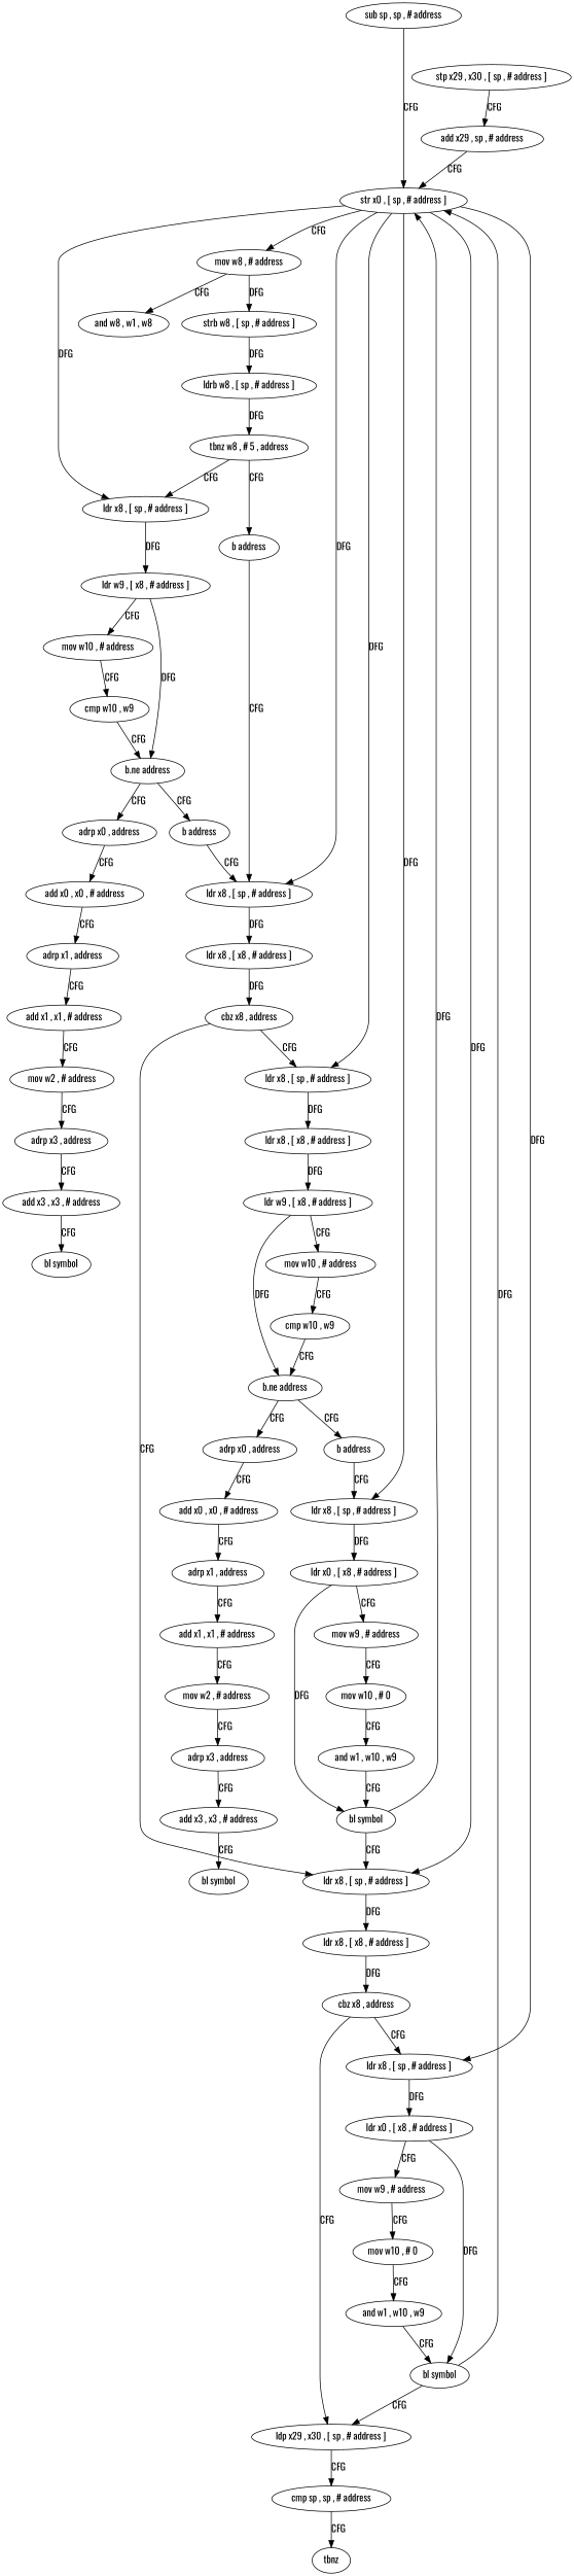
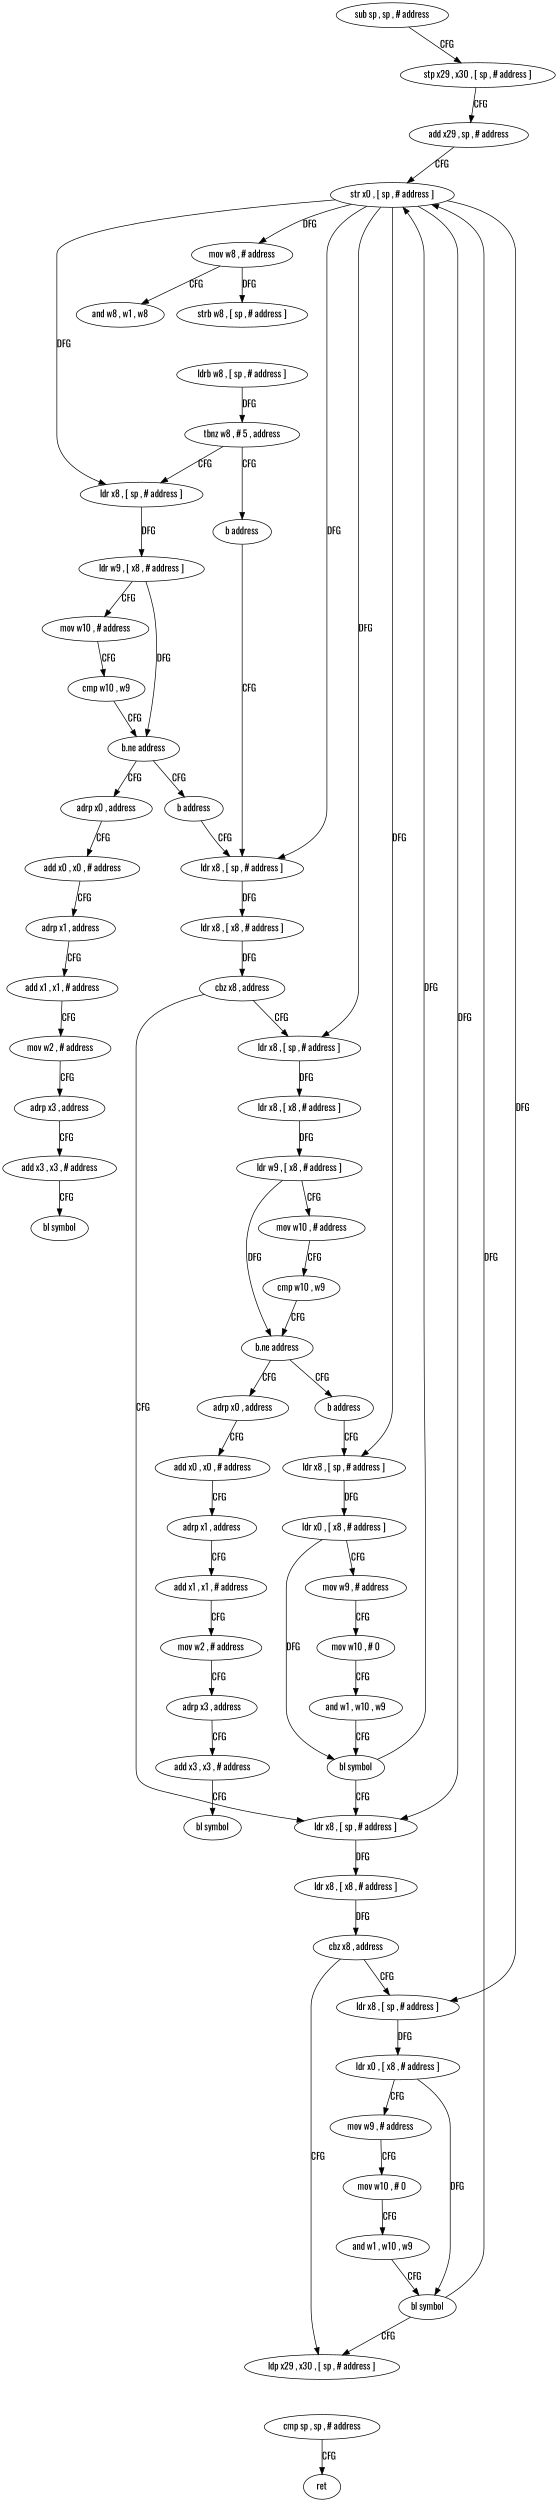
  digraph {
    fontname=Oswald
    node [fontname=Oswald]
    edge [fontname=Oswald]
    n1 [label="sub sp , sp , # address"]
    n2 [label="stp x29 , x30 , [ sp , # address ]"]
    n3 [label="add x29 , sp , # address"]
    n4 [label="str x0 , [ sp , # address ]"]
    n5 [label="mov w8 , # address"]
    n6 [label="ldr x8 , [ sp , # address ]"]
    n7 [label="ldr x8 , [ sp , # address ]"]
    n8 [label="ldr x8 , [ sp , # address ]"]
    n9 [label="ldr x8 , [ sp , # address ]"]
    n10 [label="ldr x8 , [ sp , # address ]"]
    n11 [label="ldr x8 , [ sp , # address ]"]
    n12 [label="and w8 , w1 , w8"]
    n13 [label="strb w8 , [ sp , # address ]"]
    n14 [label="ldr w9 , [ x8 , # address ]"]
    n15 [label="ldr x8 , [ x8 , # address ]"]
    n16 [label="ldr x8 , [ x8 , # address ]"]
    n17 [label="ldr x8 , [ x8 , # address ]"]
    n18 [label="ldr x0 , [ x8 , # address ]"]
    n19 [label="ldr x0 , [ x8 , # address ]"]
    n20 [label="ldrb w8 , [ sp , # address ]"]
    n21 [label="tbnz w8 , # 5 , address"]
    n22 [label="b address"]
    n23 [label="mov w10 , # address"]
    n24 [label="b.ne address"]
    n25 [label="cmp w10 , w9"]
    n26 [label="adrp x0 , address"]
    n27 [label="b address"]
    n28 [label="add x0 , x0 , # address"]
    n29 [label="adrp x1 , address"]
    n30 [label="cbz x8 , address"]
    n31 [label="add x1 , x1 , # address"]
    n32 [label="mov w2 , # address"]
    n33 [label="adrp x3 , address"]
    n34 [label="add x3 , x3 , # address"]
    n35 [label="bl symbol"]
    n36 [label="cbz x8 , address"]
    n37 [label="ldr w9 , [ x8 , # address ]"]
    n38 [label="ldp x29 , x30 , [ sp , # address ]"]
    n39 [label="cmp sp , sp , # address"]
-   n40 [label=tbnz]
+   n40 [label=ret]
    n41 [label="mov w9 , # address"]
    n42 [label="bl symbol"]
    n43 [label="mov w10 , # address"]
    n44 [label="b.ne address"]
    n45 [label="cmp w10 , w9"]
    n46 [label="adrp x0 , address"]
    n47 [label="b address"]
    n48 [label="add x0 , x0 , # address"]
    n49 [label="adrp x1 , address"]
    n50 [label="mov w10 , # 0"]
    n51 [label="and w1 , w10 , w9"]
    n52 [label="add x1 , x1 , # address"]
    n53 [label="mov w2 , # address"]
    n54 [label="adrp x3 , address"]
    n55 [label="add x3 , x3 , # address"]
    n56 [label="bl symbol"]
    n57 [label="mov w9 , # address"]
    n58 [label="bl symbol"]
    n59 [label="mov w10 , # 0"]
    n60 [label="and w1 , w10 , w9"]
-   n1 -> n4 [label=CFG]
+   n1 -> n2 [label=CFG]
    n2 -> n3 [label=CFG]
    n3 -> n4 [label=CFG]
-   n4 -> n5 [label=CFG]
+   n4 -> n5 [label=DFG]
    n4 -> n6 [label=DFG]
    n4 -> n7 [label=DFG]
    n4 -> n8 [label=DFG]
    n4 -> n9 [label=DFG]
    n4 -> n10 [label=DFG]
    n4 -> n11 [label=DFG]
    n5 -> n12 [label=CFG]
    n5 -> n13 [label=DFG]
    n6 -> n14 [label=DFG]
    n7 -> n15 [label=DFG]
    n8 -> n16 [label=DFG]
    n9 -> n17 [label=DFG]
    n10 -> n18 [label=DFG]
    n11 -> n19 [label=DFG]
-   n13 -> n20 [label=DFG]
    n14 -> n23 [label=CFG]
    n14 -> n24 [label=DFG]
    n15 -> n30 [label=DFG]
    n16 -> n36 [label=DFG]
    n17 -> n37 [label=DFG]
    n18 -> n41 [label=CFG]
    n18 -> n42 [label=DFG]
    n19 -> n57 [label=CFG]
    n19 -> n58 [label=DFG]
    n20 -> n21 [label=DFG]
    n21 -> n6 [label=CFG]
    n21 -> n22 [label=CFG]
    n22 -> n7 [label=CFG]
    n23 -> n25 [label=CFG]
    n24 -> n26 [label=CFG]
    n24 -> n27 [label=CFG]
    n25 -> n24 [label=CFG]
    n26 -> n28 [label=CFG]
    n27 -> n7 [label=CFG]
    n28 -> n29 [label=CFG]
    n29 -> n31 [label=CFG]
    n30 -> n8 [label=CFG]
    n30 -> n9 [label=CFG]
    n31 -> n32 [label=CFG]
    n32 -> n33 [label=CFG]
    n33 -> n34 [label=CFG]
    n34 -> n35 [label=CFG]
    n36 -> n10 [label=CFG]
    n36 -> n38 [label=CFG]
    n37 -> n43 [label=CFG]
    n37 -> n44 [label=DFG]
-   n38 -> n39 [label=CFG]
    n39 -> n40 [label=CFG]
    n41 -> n50 [label=CFG]
    n42 -> n4 [label=DFG]
    n42 -> n38 [label=CFG]
    n43 -> n45 [label=CFG]
    n44 -> n46 [label=CFG]
    n44 -> n47 [label=CFG]
    n45 -> n44 [label=CFG]
    n46 -> n48 [label=CFG]
    n47 -> n11 [label=CFG]
    n48 -> n49 [label=CFG]
    n49 -> n52 [label=CFG]
    n50 -> n51 [label=CFG]
    n51 -> n42 [label=CFG]
    n52 -> n53 [label=CFG]
    n53 -> n54 [label=CFG]
    n54 -> n55 [label=CFG]
    n55 -> n56 [label=CFG]
    n57 -> n59 [label=CFG]
    n58 -> n4 [label=DFG]
    n58 -> n8 [label=CFG]
    n59 -> n60 [label=CFG]
    n60 -> n58 [label=CFG]
  }
